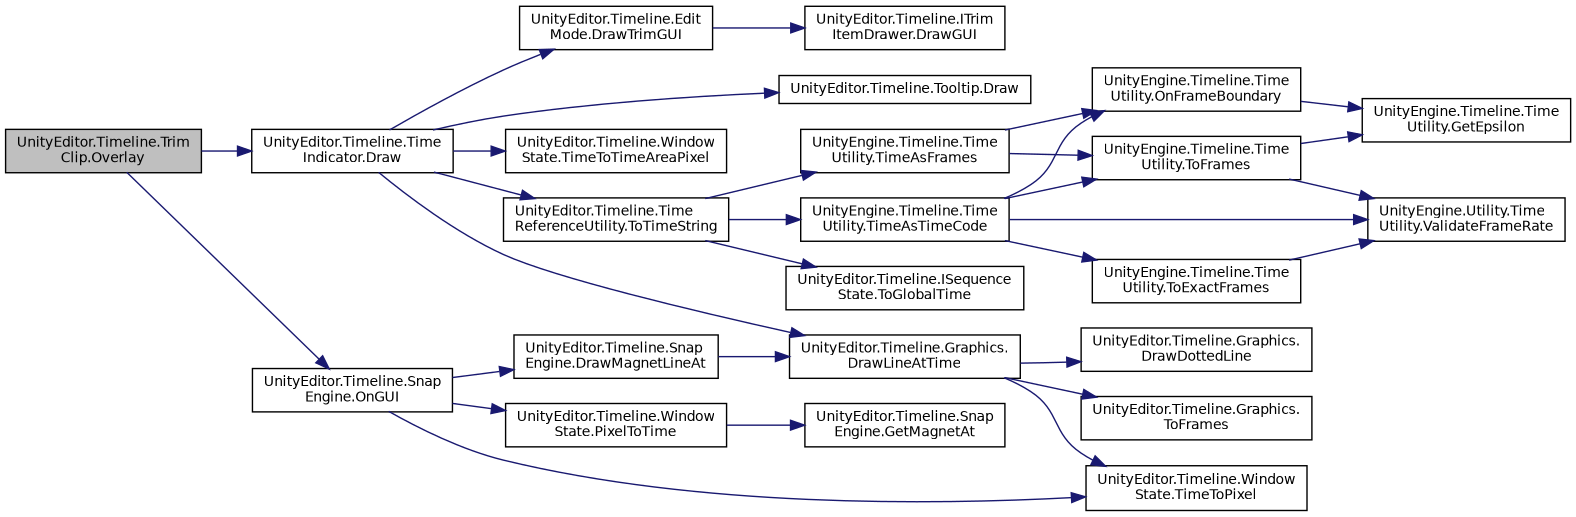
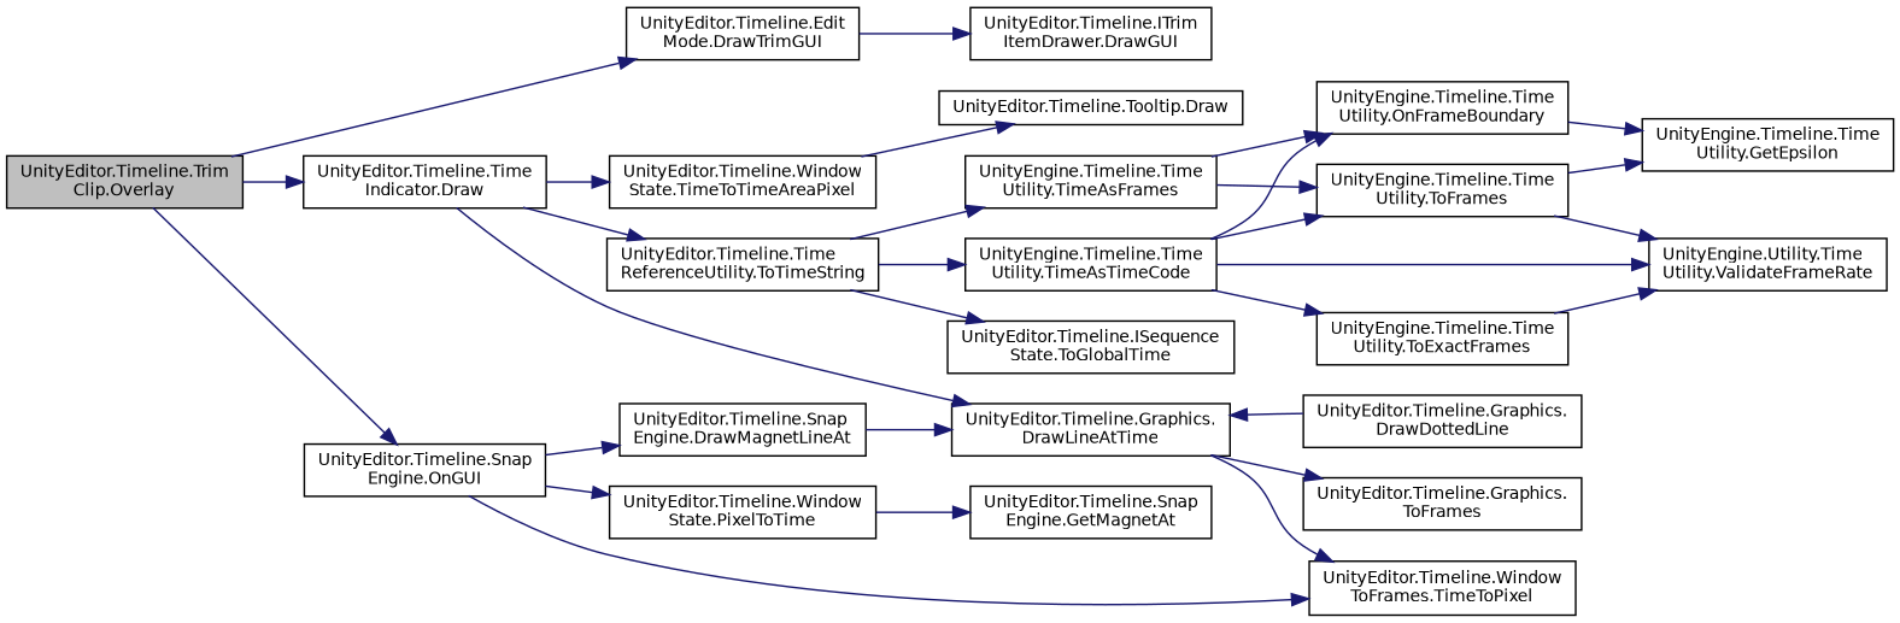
  digraph {
    rankdir=LR
    node [color=black fillcolor=white fontname=Helvetica fontsize=10 shape=record style=filled]
    edge [color=midnightblue fontname=Helvetica fontsize=10 labelfontname=Helvetica labelfontsize=10 style=solid]
    n1 [fillcolor=grey75 fontcolor=black height=0.2 label="UnityEditor.Timeline.Trim\lClip.Overlay" width=0.4]
    n2 [height=0.2 label="UnityEditor.Timeline.Time\lIndicator.Draw" width=0.4]
    n3 [height=0.2 label="UnityEditor.Timeline.Edit\lMode.DrawTrimGUI" width=0.4]
    n4 [height=0.2 label="UnityEditor.Timeline.Snap\lEngine.OnGUI" width=0.4]
    n5 [height=0.2 label="UnityEditor.Timeline.Tooltip.Draw" width=0.4]
    n6 [height=0.2 label="UnityEditor.Timeline.Graphics.\lDrawLineAtTime" width=0.4]
    n7 [height=0.2 label="UnityEditor.Timeline.Window\lState.TimeToTimeAreaPixel" width=0.4]
    n8 [height=0.2 label="UnityEditor.Timeline.Time\lReferenceUtility.ToTimeString" width=0.4]
    n9 [height=0.2 label="UnityEditor.Timeline.ITrim\lItemDrawer.DrawGUI" width=0.4]
-   n10 [height=0.2 label="UnityEditor.Timeline.Window\lState.TimeToPixel" width=0.4]
+   n10 [height=0.2 label="UnityEditor.Timeline.Window\lToFrames.TimeToPixel" width=0.4]
    n11 [height=0.2 label="UnityEditor.Timeline.Snap\lEngine.DrawMagnetLineAt" width=0.4]
    n12 [height=0.2 label="UnityEditor.Timeline.Window\lState.PixelToTime" width=0.4]
    n13 [height=0.2 label="UnityEditor.Timeline.Graphics.\lDrawDottedLine" width=0.4]
    n14 [height=0.2 label="UnityEditor.Timeline.Graphics.\lToFrames" width=0.4]
    n15 [height=0.2 label="UnityEngine.Timeline.Time\lUtility.TimeAsFrames" width=0.4]
    n16 [height=0.2 label="UnityEngine.Timeline.Time\lUtility.TimeAsTimeCode" width=0.4]
    n17 [height=0.2 label="UnityEditor.Timeline.ISequence\lState.ToGlobalTime" width=0.4]
    n18 [height=0.2 label="UnityEngine.Timeline.Time\lUtility.OnFrameBoundary" width=0.4]
    n19 [height=0.2 label="UnityEngine.Timeline.Time\lUtility.ToFrames" width=0.4]
    n20 [height=0.2 label="UnityEngine.Timeline.Time\lUtility.ToExactFrames" width=0.4]
    n21 [height=0.2 label="UnityEngine.Utility.Time\lUtility.ValidateFrameRate" width=0.4]
    n22 [height=0.2 label="UnityEngine.Timeline.Time\lUtility.GetEpsilon" width=0.4]
    n23 [height=0.2 label="UnityEditor.Timeline.Snap\lEngine.GetMagnetAt" width=0.4]
    n1 -> n2
-   n2 -> n3
+   n1 -> n3
    n1 -> n4
-   n2 -> n5
+   n7 -> n5
    n2 -> n6
    n2 -> n7
    n2 -> n8
    n3 -> n9
    n4 -> n10
    n4 -> n11
    n4 -> n12
    n6 -> n10
-   n6 -> n13
+   n13 -> n6
    n6 -> n14
    n8 -> n15
    n8 -> n16
    n8 -> n17
    n11 -> n6
    n12 -> n23
    n15 -> n18
    n15 -> n19
    n16 -> n18
    n16 -> n19
    n16 -> n20
    n16 -> n21
    n18 -> n22
    n19 -> n21
    n19 -> n22
    n20 -> n21
  }
